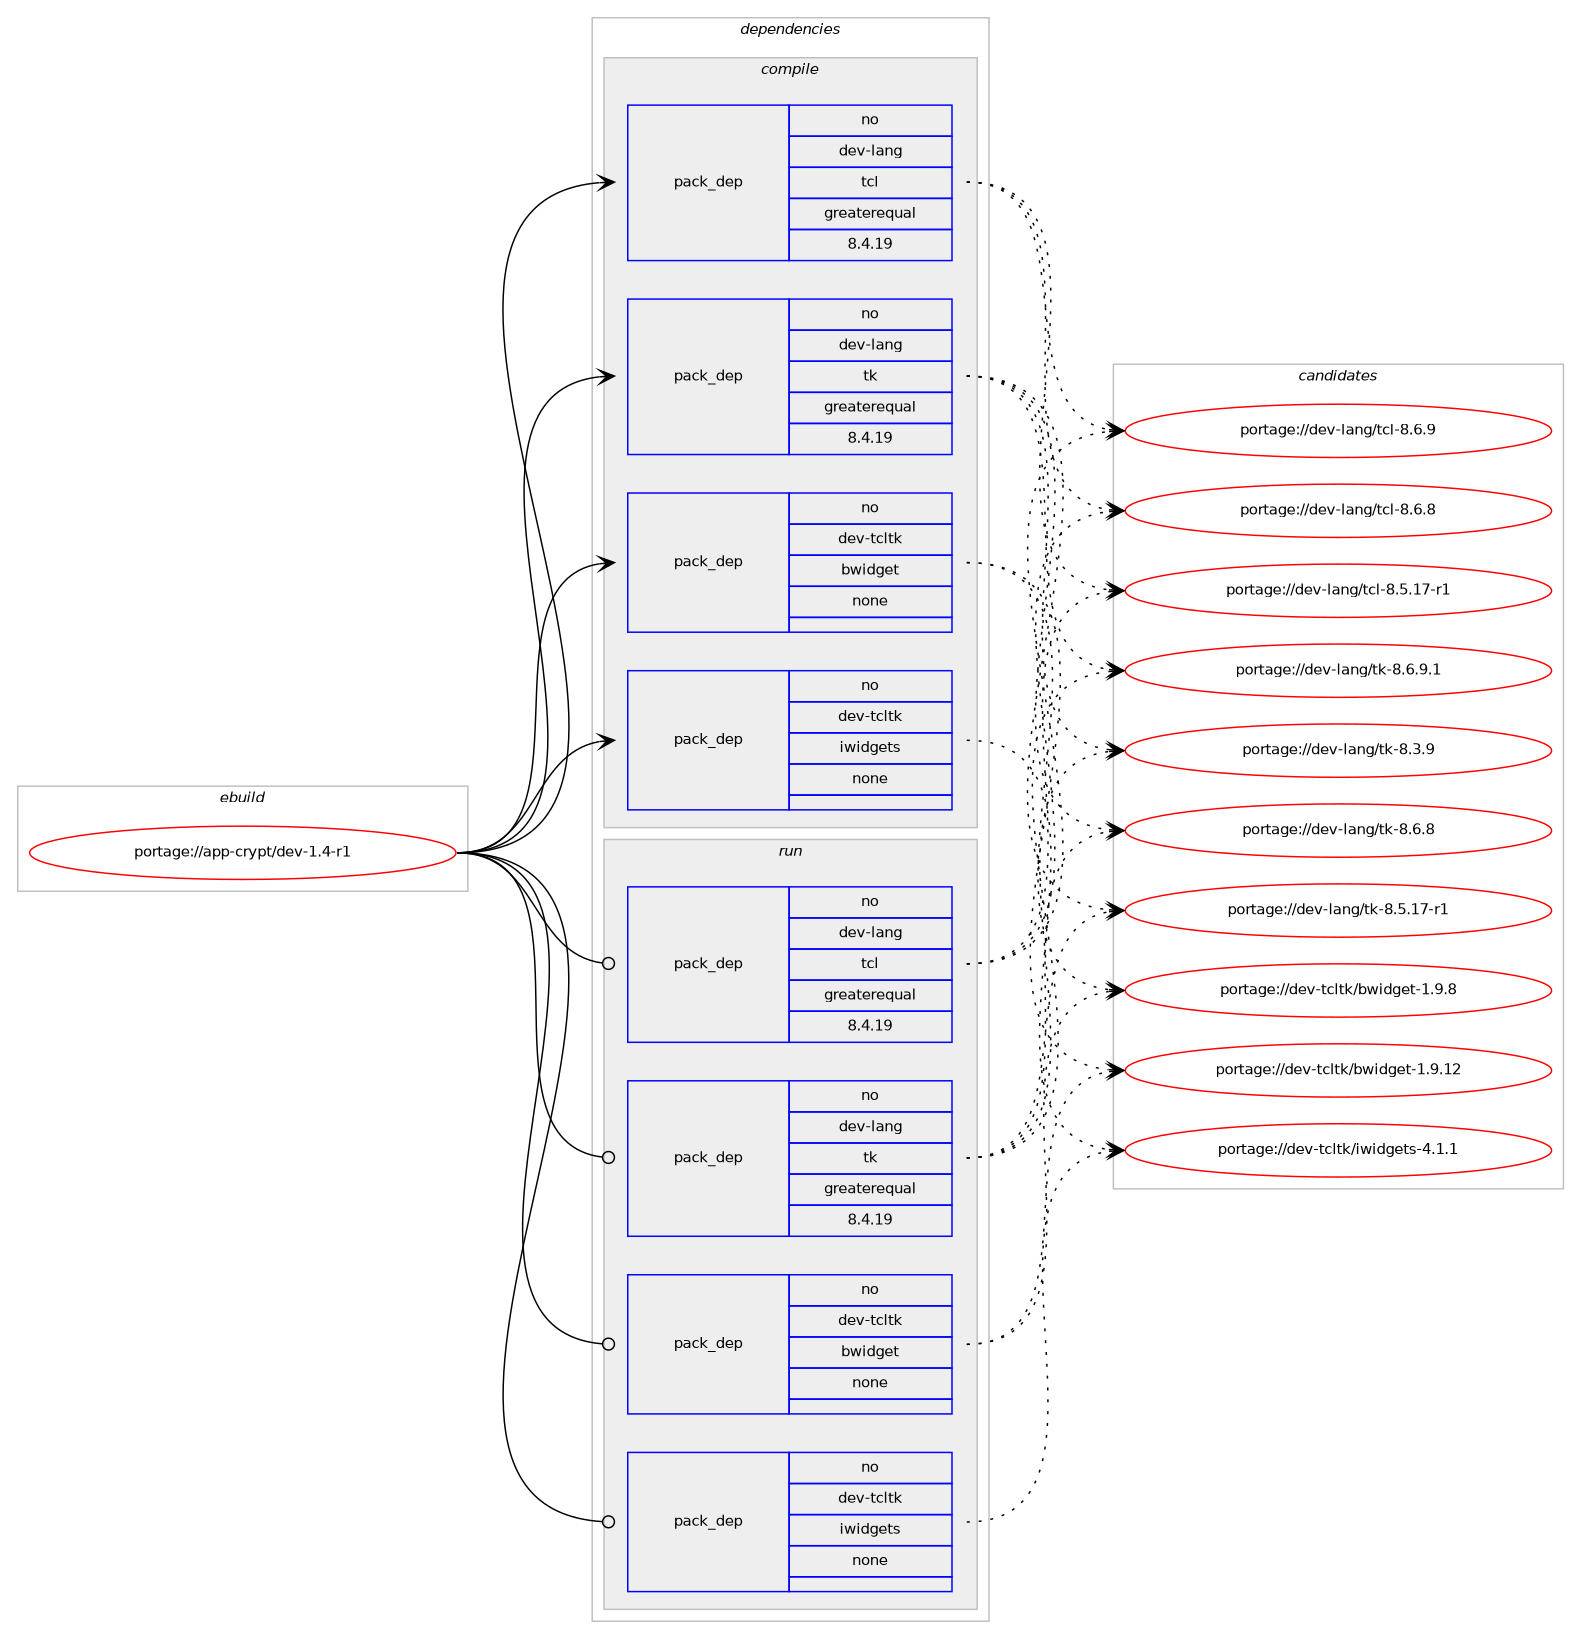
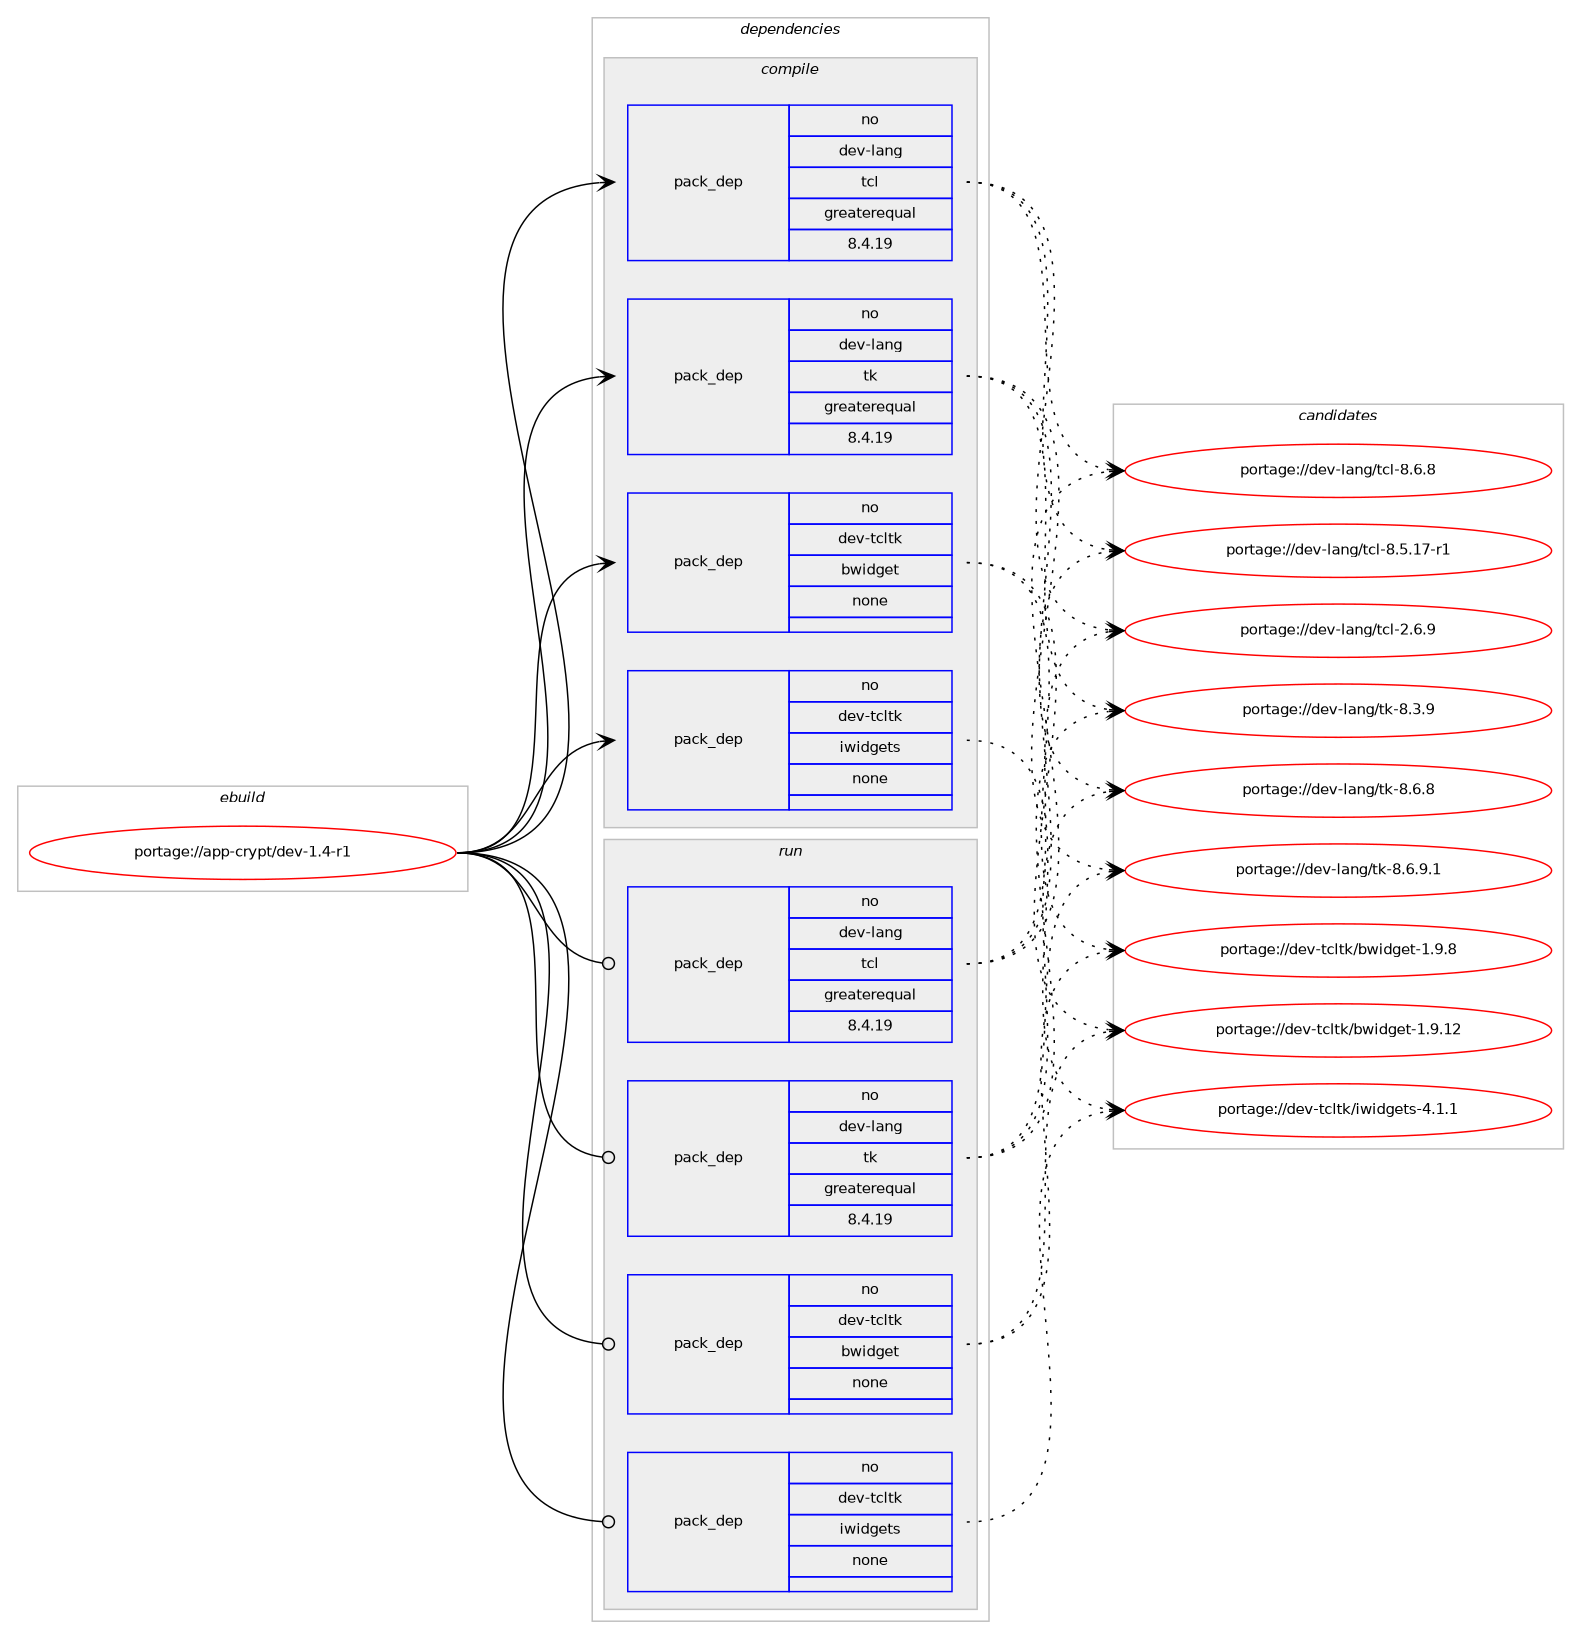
  digraph {
    compound=true
    concentrate=true
    fontname=Helvetica
    fontsize=10
    newrank=true
    rankdir=LR
    ranksep=1.5
    node [color=red fontname=Helvetica fontsize=10]
    edge [arrowhead=vee headport=w style=dotted tailport=e weight=100]
    n1 [label="portage://app-crypt/dev-1.4-r1" width=4]
    n2 [color=blue label=<<TABLE BORDER="0" CELLBORDER="1" CELLSPACING="0" CELLPADDING="4" WIDTH="220"><TR><TD ROWSPAN="6" CELLPADDING="30">pack_dep</TD></TR><TR><TD WIDTH="110">no</TD></TR><TR><TD>dev-lang</TD></TR><TR><TD>tcl</TD></TR><TR><TD>greaterequal</TD></TR><TR><TD>8.4.19</TD></TR></TABLE>> shape=none]
    n3 [color=blue label=<<TABLE BORDER="0" CELLBORDER="1" CELLSPACING="0" CELLPADDING="4" WIDTH="220"><TR><TD ROWSPAN="6" CELLPADDING="30">pack_dep</TD></TR><TR><TD WIDTH="110">no</TD></TR><TR><TD>dev-lang</TD></TR><TR><TD>tk</TD></TR><TR><TD>greaterequal</TD></TR><TR><TD>8.4.19</TD></TR></TABLE>> shape=none]
    n4 [color=blue label=<<TABLE BORDER="0" CELLBORDER="1" CELLSPACING="0" CELLPADDING="4" WIDTH="220"><TR><TD ROWSPAN="6" CELLPADDING="30">pack_dep</TD></TR><TR><TD WIDTH="110">no</TD></TR><TR><TD>dev-tcltk</TD></TR><TR><TD>bwidget</TD></TR><TR><TD>none</TD></TR><TR><TD></TD></TR></TABLE>> shape=none]
    n5 [color=blue label=<<TABLE BORDER="0" CELLBORDER="1" CELLSPACING="0" CELLPADDING="4" WIDTH="220"><TR><TD ROWSPAN="6" CELLPADDING="30">pack_dep</TD></TR><TR><TD WIDTH="110">no</TD></TR><TR><TD>dev-tcltk</TD></TR><TR><TD>iwidgets</TD></TR><TR><TD>none</TD></TR><TR><TD></TD></TR></TABLE>> shape=none]
    n6 [color=blue label=<<TABLE BORDER="0" CELLBORDER="1" CELLSPACING="0" CELLPADDING="4" WIDTH="220"><TR><TD ROWSPAN="6" CELLPADDING="30">pack_dep</TD></TR><TR><TD WIDTH="110">no</TD></TR><TR><TD>dev-lang</TD></TR><TR><TD>tcl</TD></TR><TR><TD>greaterequal</TD></TR><TR><TD>8.4.19</TD></TR></TABLE>> shape=none]
    n7 [color=blue label=<<TABLE BORDER="0" CELLBORDER="1" CELLSPACING="0" CELLPADDING="4" WIDTH="220"><TR><TD ROWSPAN="6" CELLPADDING="30">pack_dep</TD></TR><TR><TD WIDTH="110">no</TD></TR><TR><TD>dev-lang</TD></TR><TR><TD>tk</TD></TR><TR><TD>greaterequal</TD></TR><TR><TD>8.4.19</TD></TR></TABLE>> shape=none]
    n8 [color=blue label=<<TABLE BORDER="0" CELLBORDER="1" CELLSPACING="0" CELLPADDING="4" WIDTH="220"><TR><TD ROWSPAN="6" CELLPADDING="30">pack_dep</TD></TR><TR><TD WIDTH="110">no</TD></TR><TR><TD>dev-tcltk</TD></TR><TR><TD>bwidget</TD></TR><TR><TD>none</TD></TR><TR><TD></TD></TR></TABLE>> shape=none]
    n9 [color=blue label=<<TABLE BORDER="0" CELLBORDER="1" CELLSPACING="0" CELLPADDING="4" WIDTH="220"><TR><TD ROWSPAN="6" CELLPADDING="30">pack_dep</TD></TR><TR><TD WIDTH="110">no</TD></TR><TR><TD>dev-tcltk</TD></TR><TR><TD>iwidgets</TD></TR><TR><TD>none</TD></TR><TR><TD></TD></TR></TABLE>> shape=none]
-   n10 [label="portage://dev-lang/tcl-8.6.9" width=4]
+   n10 [label="portage://dev-lang/tcl-2.6.9" width=4]
    n11 [label="portage://dev-lang/tcl-8.6.8" width=4]
    n12 [label="portage://dev-lang/tcl-8.5.17-r1" width=4]
    n13 [label="portage://dev-lang/tk-8.6.9.1" width=4]
    n14 [label="portage://dev-lang/tk-8.3.9" width=4]
    n15 [label="portage://dev-lang/tk-8.6.8" width=4]
-   n16 [label="portage://dev-lang/tk-8.5.17-r1" width=4]
    n17 [label="portage://dev-tcltk/bwidget-1.9.8" width=4]
    n18 [label="portage://dev-tcltk/bwidget-1.9.12" width=4]
    n19 [label="portage://dev-tcltk/iwidgets-4.1.1" width=4]
    subgraph cluster_1 {
      color=gray
      label=<<i>ebuild</i>>
      n1
    }
    subgraph cluster_2 {
      color=gray
      label=<<i>dependencies</i>>
      subgraph cluster_3 {
        color=gray
        fillcolor="#eeeeee"
        label=<<i>compile</i>>
        style=filled
        subgraph sub_4 {
          color=gray
          fillcolor="#eeeeee"
          label=<<i>compile</i>>
          style=filled
          n2
        }
        subgraph sub_5 {
          color=gray
          fillcolor="#eeeeee"
          label=<<i>compile</i>>
          style=filled
          n3
        }
        subgraph sub_6 {
          color=gray
          fillcolor="#eeeeee"
          label=<<i>compile</i>>
          style=filled
          n4
        }
        subgraph sub_7 {
          color=gray
          fillcolor="#eeeeee"
          label=<<i>compile</i>>
          style=filled
          n5
        }
      }
      subgraph cluster_8 {
        color=gray
        fillcolor="#eeeeee"
        label=<<i>compile and run</i>>
        style=filled
      }
      subgraph cluster_9 {
        color=gray
        fillcolor="#eeeeee"
        label=<<i>run</i>>
        style=filled
        subgraph sub_10 {
          color=gray
          fillcolor="#eeeeee"
          label=<<i>run</i>>
          style=filled
          n6
        }
        subgraph sub_11 {
          color=gray
          fillcolor="#eeeeee"
          label=<<i>run</i>>
          style=filled
          n7
        }
        subgraph sub_12 {
          color=gray
          fillcolor="#eeeeee"
          label=<<i>run</i>>
          style=filled
          n8
        }
        subgraph sub_13 {
          color=gray
          fillcolor="#eeeeee"
          label=<<i>run</i>>
          style=filled
          n9
        }
      }
    }
    subgraph cluster_14 {
      color=gray
      label=<<i>candidates</i>>
      rank=same
      subgraph sub_15 {
        color=black
        label=<<i>candidates</i>>
        nodesep=1
        rank=same
        n10
        n11
        n12
      }
      subgraph sub_16 {
        color=black
        label=<<i>candidates</i>>
        nodesep=1
        rank=same
        n13
        n14
        n15
-       n16
      }
      subgraph sub_17 {
        color=black
        label=<<i>candidates</i>>
        nodesep=1
        rank=same
        n17
        n18
      }
      subgraph sub_18 {
        color=black
        label=<<i>candidates</i>>
        nodesep=1
        rank=same
        n19
      }
      subgraph sub_19 {
        color=black
        label=<<i>candidates</i>>
        nodesep=1
        rank=same
        n10
        n11
        n12
      }
      subgraph sub_20 {
        color=black
        label=<<i>candidates</i>>
        nodesep=1
        rank=same
        n13
        n14
        n15
-       n16
      }
      subgraph sub_21 {
        color=black
        label=<<i>candidates</i>>
        nodesep=1
        rank=same
        n17
        n18
      }
      subgraph sub_22 {
        color=black
        label=<<i>candidates</i>>
        nodesep=1
        rank=same
        n19
      }
    }
    n1 -> n2 [style=solid weight=20]
    n1 -> n3 [style=solid weight=20]
    n1 -> n4 [style=solid weight=20]
    n1 -> n5 [style=solid weight=20]
    n1 -> n6 [arrowhead=odot style=solid weight=20]
    n1 -> n7 [arrowhead=odot style=solid weight=20]
    n1 -> n8 [arrowhead=odot style=solid weight=20]
    n1 -> n9 [arrowhead=odot style=solid weight=20]
    n2 -> n10
    n2 -> n11
    n2 -> n12
    n3 -> n13
    n3 -> n14
    n3 -> n15
-   n3 -> n16
    n4 -> n17
    n4 -> n18
    n5 -> n19
    n6 -> n10
    n6 -> n11
    n6 -> n12
    n7 -> n13
    n7 -> n14
    n7 -> n15
-   n7 -> n16
    n8 -> n17
    n8 -> n18
    n9 -> n19
  }
